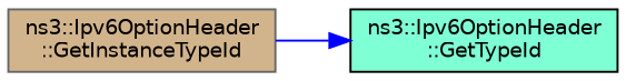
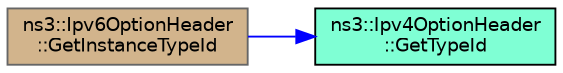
  digraph {
    rankdir=RL
    node [fontname=Helvetica fontsize=10 shape=record style=filled]
-   n1 [color=black fillcolor=aquamarine fontcolor=black height=0.2 label="ns3::Ipv6OptionHeader\l::GetTypeId" width=0.4]
+   n1 [color=black fillcolor=aquamarine fontcolor=black height=0.2 label="ns3::Ipv4OptionHeader\l::GetTypeId" width=0.4]
    n2 [color=gray40 fillcolor=tan height=0.2 label="ns3::Ipv6OptionHeader\l::GetInstanceTypeId" width=0.4]
    n1 -> n2 [color=blue dir=back fontname=Helvetica fontsize=10 labelfontname=Helvetica labelfontsize=10 style=solid]
  }
